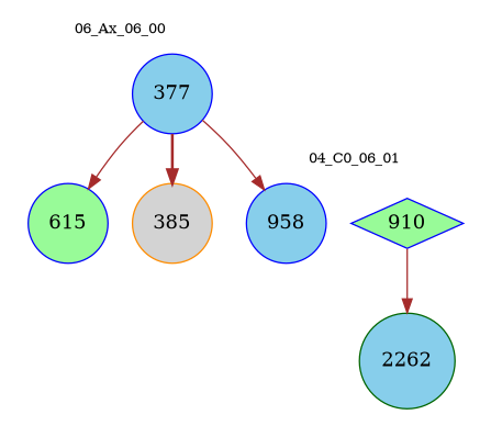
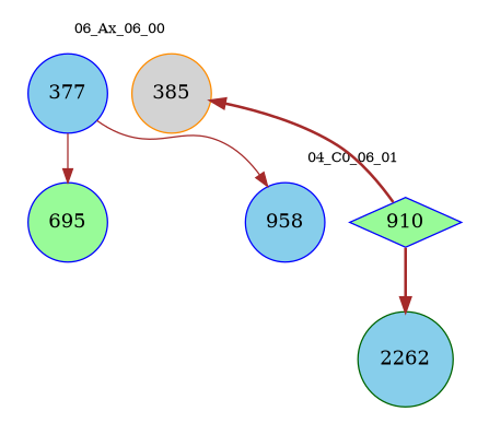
  digraph {
    node [color=blue fillcolor=skyblue shape=circle style=filled]
    edge [color=brown style=solid]
    n1 [label=377]
-   n2 [fillcolor=palegreen label=615]
+   n2 [fillcolor=palegreen label=695]
    n3 [color=darkorange fillcolor=lightgrey label=385]
    n4 [fillcolor=palegreen label=910 shape=diamond]
    n5 [label=958]
    n6 [color=darkgreen label=2262]
    subgraph cluster_1 {
      color=white
      fontsize=10
      label="06_Ax_06_00"
      n1
      n2
      n3
    }
    subgraph cluster_2 {
      color=white
      fontsize=10
      label="04_C0_06_01"
      n4
      n5
      n6
    }
    n1 -> n2
-   n1 -> n3 [style=bold]
+   n4 -> n3 [style=bold]
    n1 -> n5
-   n4 -> n6
+   n4 -> n6 [style=bold]
  }
